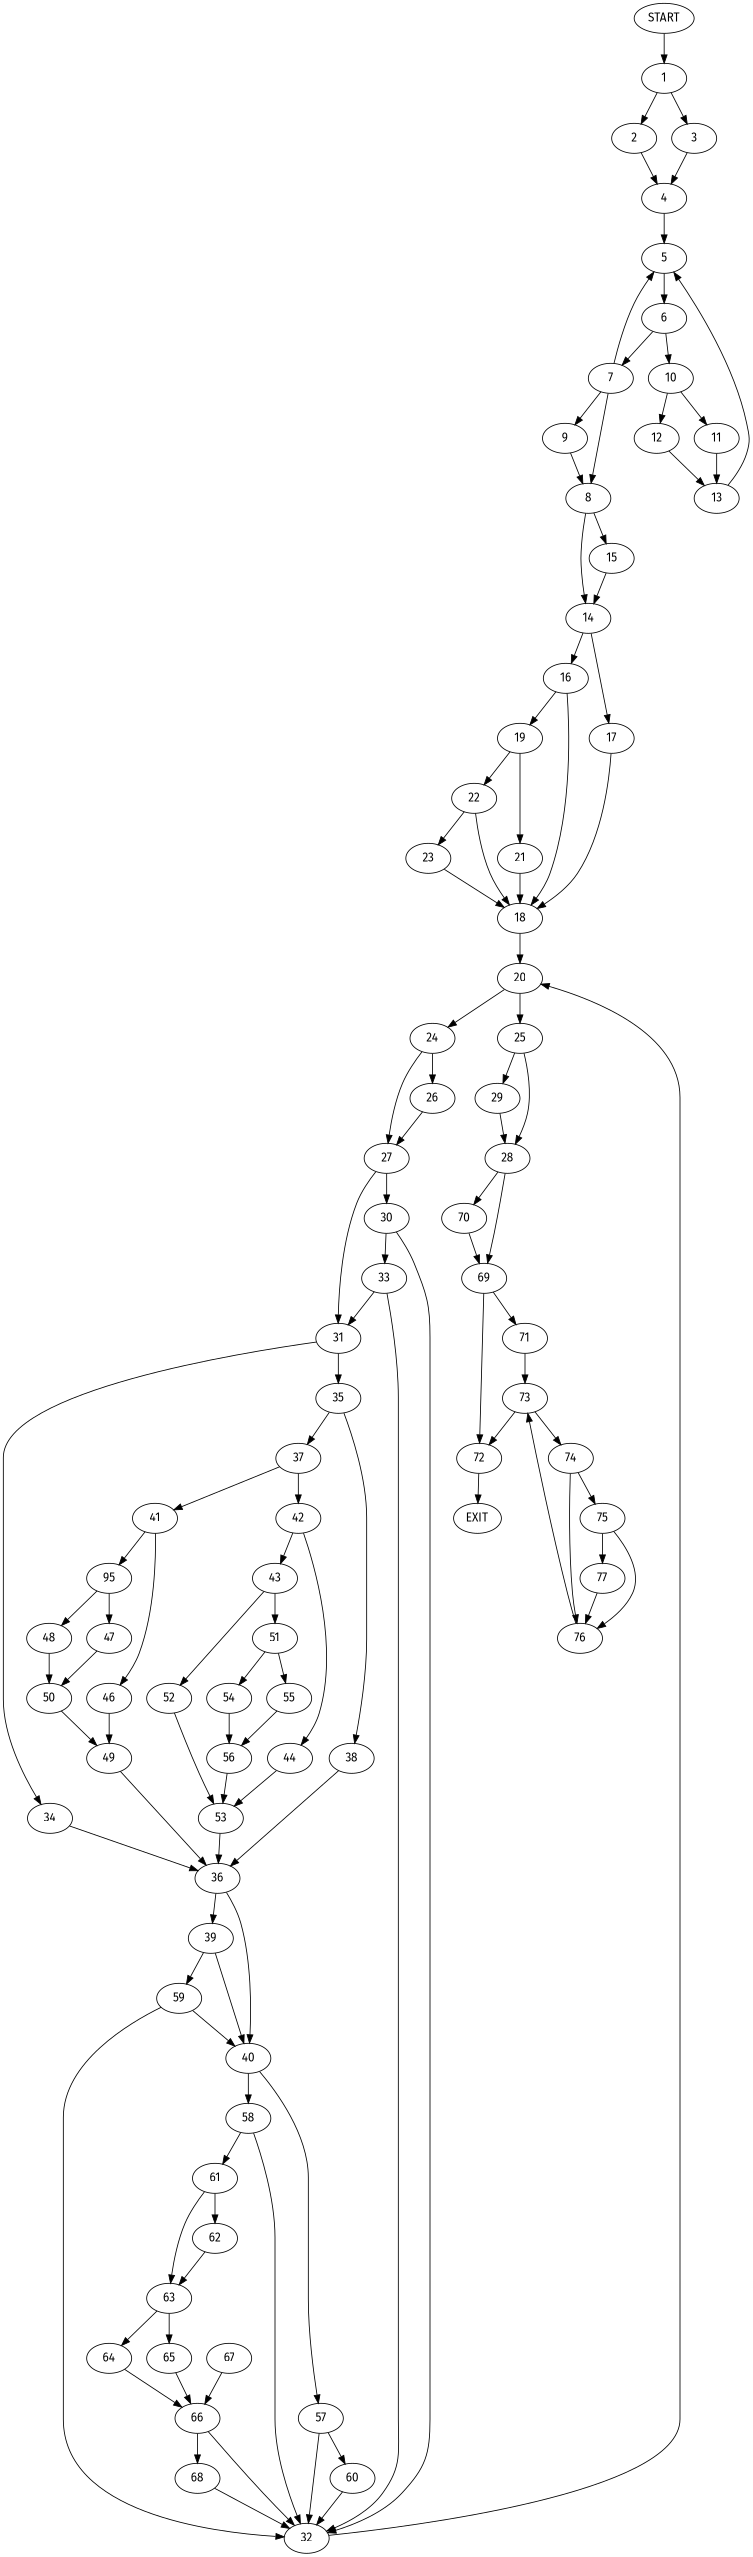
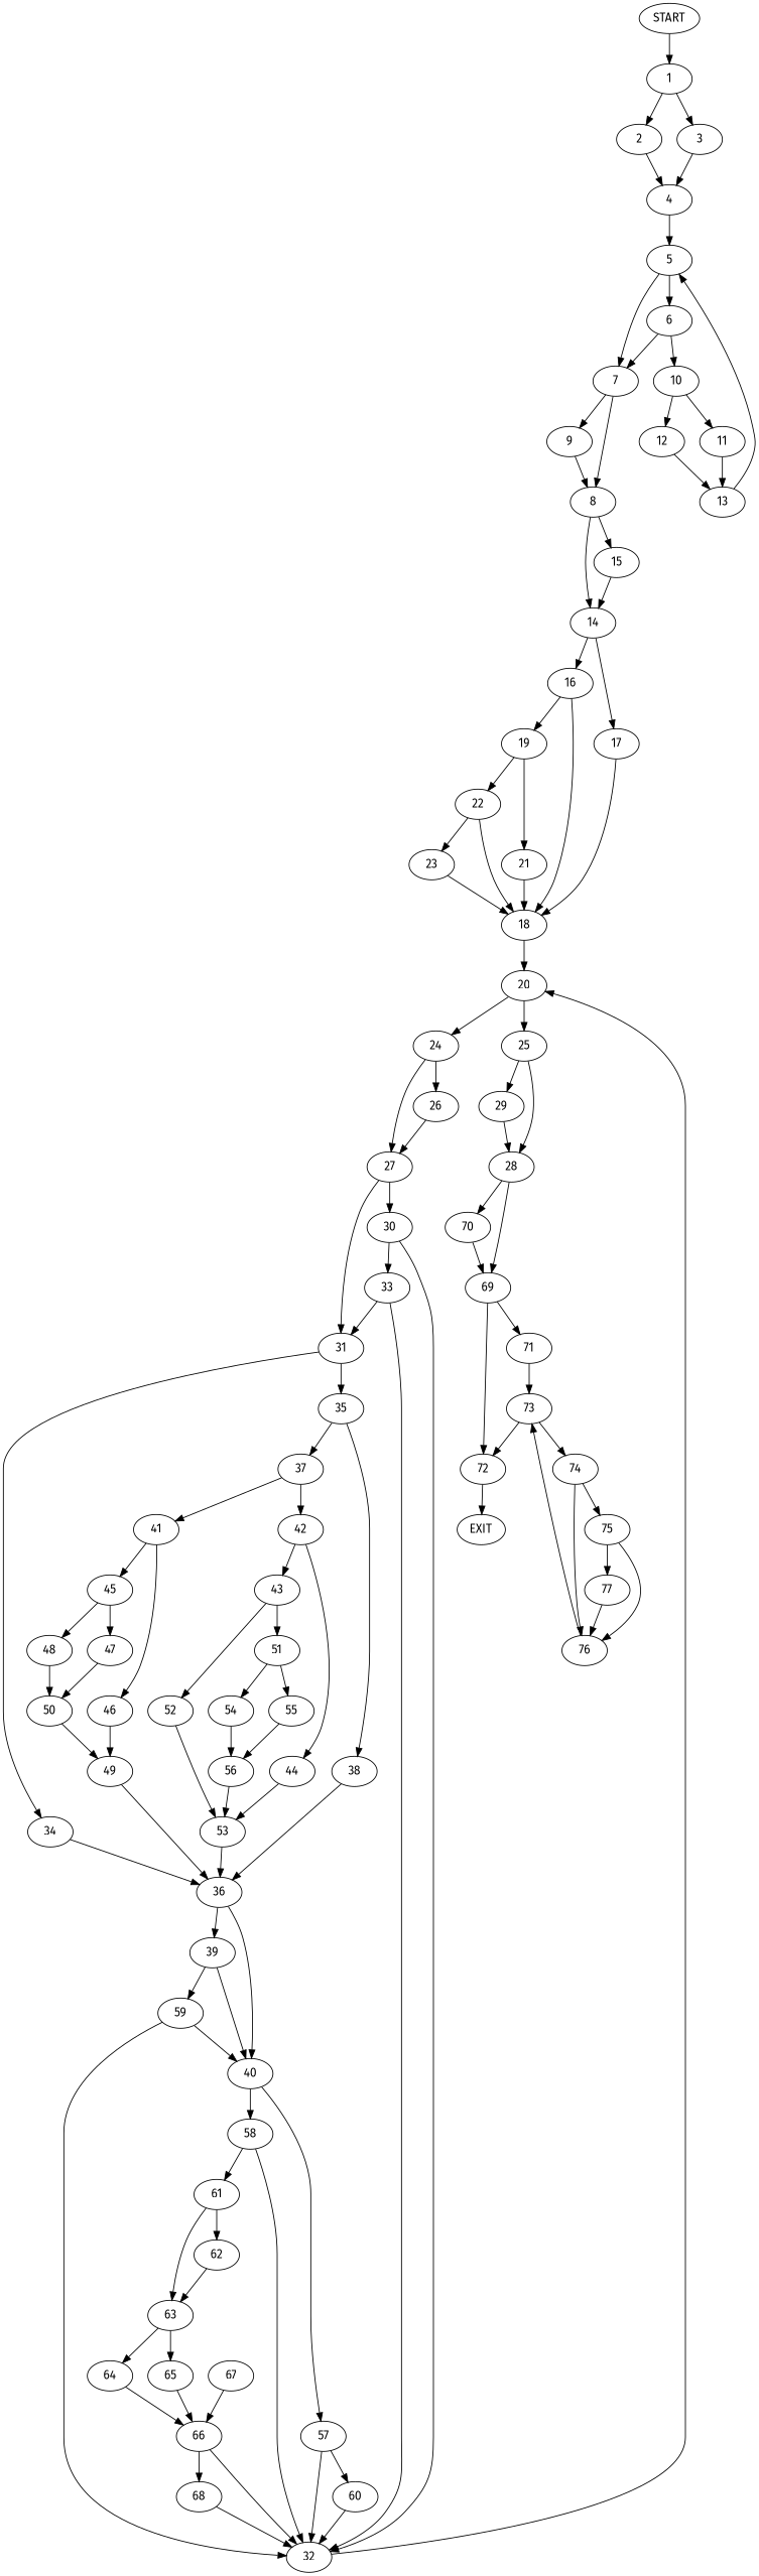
  digraph {
    fontname="Fira Sans"
    node [fontname="Fira Sans"]
    edge [fontname="Fira Sans"]
    n1 [label=START]
    1
    2
    3
    n5 [label=EXIT]
    4
    5
    6
    7
    10
    8
    9
    11
    12
    14
    15
    16
    17
    13
    18
    19
    20
    21
    22
    24
    25
    23
    26
    27
    28
    29
    30
    31
    69
    70
    32
    33
    34
    35
    71
    72
    36
    37
    38
    39
    40
    41
    42
    59
    57
    58
-   45 [label=95]
+   45
    46
    43
    44
    60
    61
    47
    48
    49
    51
    52
    53
    54
    55
    50
    56
    62
    63
    64
    65
    66
    68
    67
    73
    74
    75
    76
    77
    n1 -> 1
    1 -> 2
    1 -> 3
    2 -> 4
    3 -> 4
    4 -> 5
    5 -> 6
-   7 -> 5
+   5 -> 7
    6 -> 7
    6 -> 10
    7 -> 8
    7 -> 9
    10 -> 11
    10 -> 12
    8 -> 14
    8 -> 15
    9 -> 8
    11 -> 13
    12 -> 13
    14 -> 16
    14 -> 17
    15 -> 14
    16 -> 18
    16 -> 19
    17 -> 18
    13 -> 5
    18 -> 20
    19 -> 21
    19 -> 22
    20 -> 24
    20 -> 25
    21 -> 18
    22 -> 18
    22 -> 23
    24 -> 26
    24 -> 27
    25 -> 28
    25 -> 29
    23 -> 18
    26 -> 27
    27 -> 30
    27 -> 31
    28 -> 69
    28 -> 70
    29 -> 28
    30 -> 32
    30 -> 33
    31 -> 34
    31 -> 35
    69 -> 71
    69 -> 72
    70 -> 69
    32 -> 20
    33 -> 31
    33 -> 32
    34 -> 36
    35 -> 37
    35 -> 38
    71 -> 73
    72 -> n5
    36 -> 39
    36 -> 40
    37 -> 41
    37 -> 42
    38 -> 36
    39 -> 40
    39 -> 59
    40 -> 57
    40 -> 58
    41 -> 45
    41 -> 46
    42 -> 43
    42 -> 44
    59 -> 32
    59 -> 40
    57 -> 32
    57 -> 60
    58 -> 32
    58 -> 61
    45 -> 47
    45 -> 48
    46 -> 49
    43 -> 51
    43 -> 52
    44 -> 53
    60 -> 32
    61 -> 62
    61 -> 63
    47 -> 50
    48 -> 50
    49 -> 36
    51 -> 54
    51 -> 55
    52 -> 53
    53 -> 36
    54 -> 56
    55 -> 56
    50 -> 49
    56 -> 53
    62 -> 63
    63 -> 64
    63 -> 65
    64 -> 66
    65 -> 66
    66 -> 32
    66 -> 68
    68 -> 32
    67 -> 66
    73 -> 72
    73 -> 74
    74 -> 75
    74 -> 76
    75 -> 76
    75 -> 77
    76 -> 73
    77 -> 76
  }
